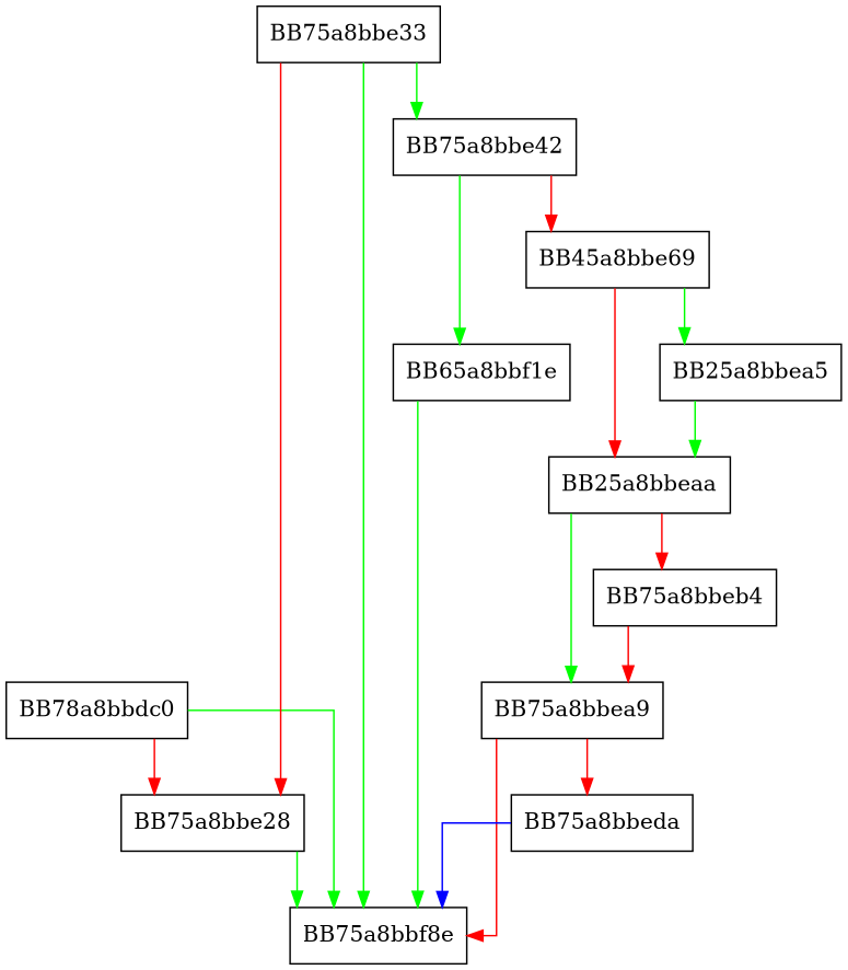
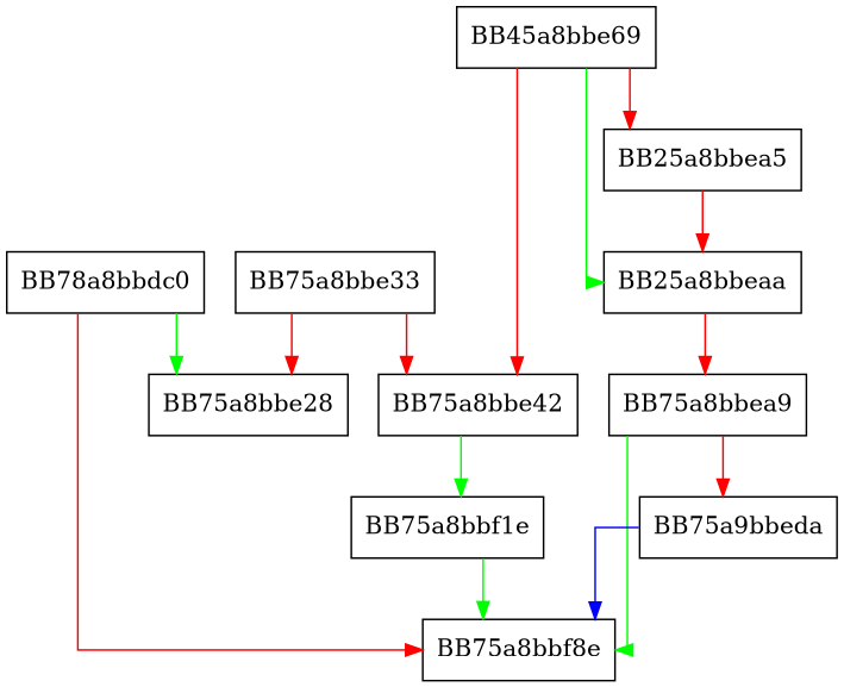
  digraph {
    splines=ortho
    node [shape=box]
    edge [color=red]
    n1 [label=BB78a8bbdc0]
    BB75a8bbf8e
    BB75a8bbe28
    BB75a8bbe33
    BB75a8bbe42
-   BB75a8bbf1e [label=BB65a8bbf1e]
+   BB75a8bbf1e
    n7 [label=BB45a8bbe69]
    n8 [label=BB25a8bbeaa]
    n9 [label=BB25a8bbea5]
    n10 [label=BB75a8bbea9]
-   BB75a8bbeb4
-   BB75a8bbeda
-   n1 -> BB75a8bbf8e [color=green]
-   n1 -> BB75a8bbe28
-   BB75a8bbe28 -> BB75a8bbf8e [color=green]
-   BB75a8bbe33 -> BB75a8bbf8e [color=green]
+   BB75a8bbeda [label=BB75a9bbeda]
+   n1 -> BB75a8bbf8e
+   n1 -> BB75a8bbe28 [color=green]
    BB75a8bbe33 -> BB75a8bbe28
-   BB75a8bbe33 -> BB75a8bbe42 [color=green]
+   BB75a8bbe33 -> BB75a8bbe42
    BB75a8bbe42 -> BB75a8bbf1e [color=green]
-   BB75a8bbe42 -> n7
+   n7 -> BB75a8bbe42
    BB75a8bbf1e -> BB75a8bbf8e [color=green]
-   n7 -> n8
-   n7 -> n9 [color=green]
-   n8 -> n10 [color=green]
-   n8 -> BB75a8bbeb4
-   n9 -> n8 [color=green]
-   n10 -> BB75a8bbf8e
+   n7 -> n8 [color=green]
+   n7 -> n9
+   n8 -> n10
+   n9 -> n8
+   n10 -> BB75a8bbf8e [color=green]
    n10 -> BB75a8bbeda
-   BB75a8bbeb4 -> n10
    BB75a8bbeda -> BB75a8bbf8e [color=blue]
  }
